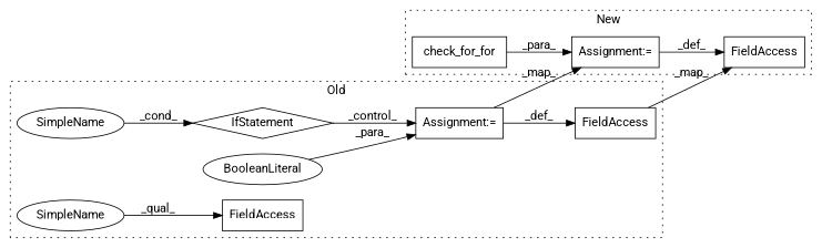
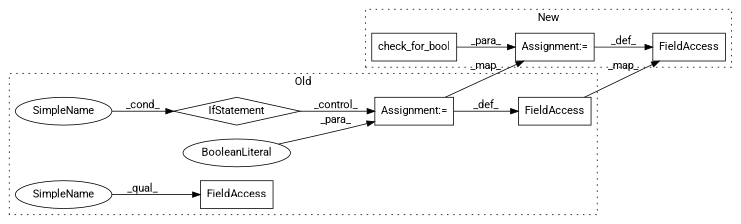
  digraph {
    rankdir=LR
    fontname=Roboto
    node [a=22 l=14 s=1799 shape=box fontname=Roboto]
    edge [fontname=Roboto]
    n1 [a=25 l="4,2" label=IfStatement s="1836,1860" shape=diamond]
    n2 [a=42 label=SimpleName shape=ellipse l="" s=""]
    n3 [a=7 l=1 label="Assignment:=" s=1884]
    n4 [label=FieldAccess s=1870]
    n5 [a=9 l=5 label=BooleanLiteral s=1885 shape=ellipse]
    n6 [label=FieldAccess]
    n7 [a=42 l=4 label=SimpleName shape=ellipse]
-   n8 [a=32 l="15,1" label=check_for_for s="1820,1844"]
+   n8 [a=32 l="15,1" label=check_for_bool s="1820,1844"]
    n9 [a=7 l=1 label="Assignment:=" s=1819]
    n10 [label=FieldAccess s=1805]
    subgraph cluster_1 {
      label=Old
      style=dotted
      n1
      n2
      n3
      n4
      n5
      n6
      n7
    }
    subgraph cluster_2 {
      label=New
      style=dotted
      n8
      n9
      n10
    }
    n1 -> n3 [label=_control_]
    n2 -> n1 [label=_cond_]
    n3 -> n4 [label=_def_]
    n3 -> n9 [label=_map_]
    n4 -> n10 [label=_map_]
    n5 -> n3 [label=_para_]
    n7 -> n6 [label=_qual_]
    n8 -> n9 [label=_para_]
    n9 -> n10 [label=_def_]
  }
